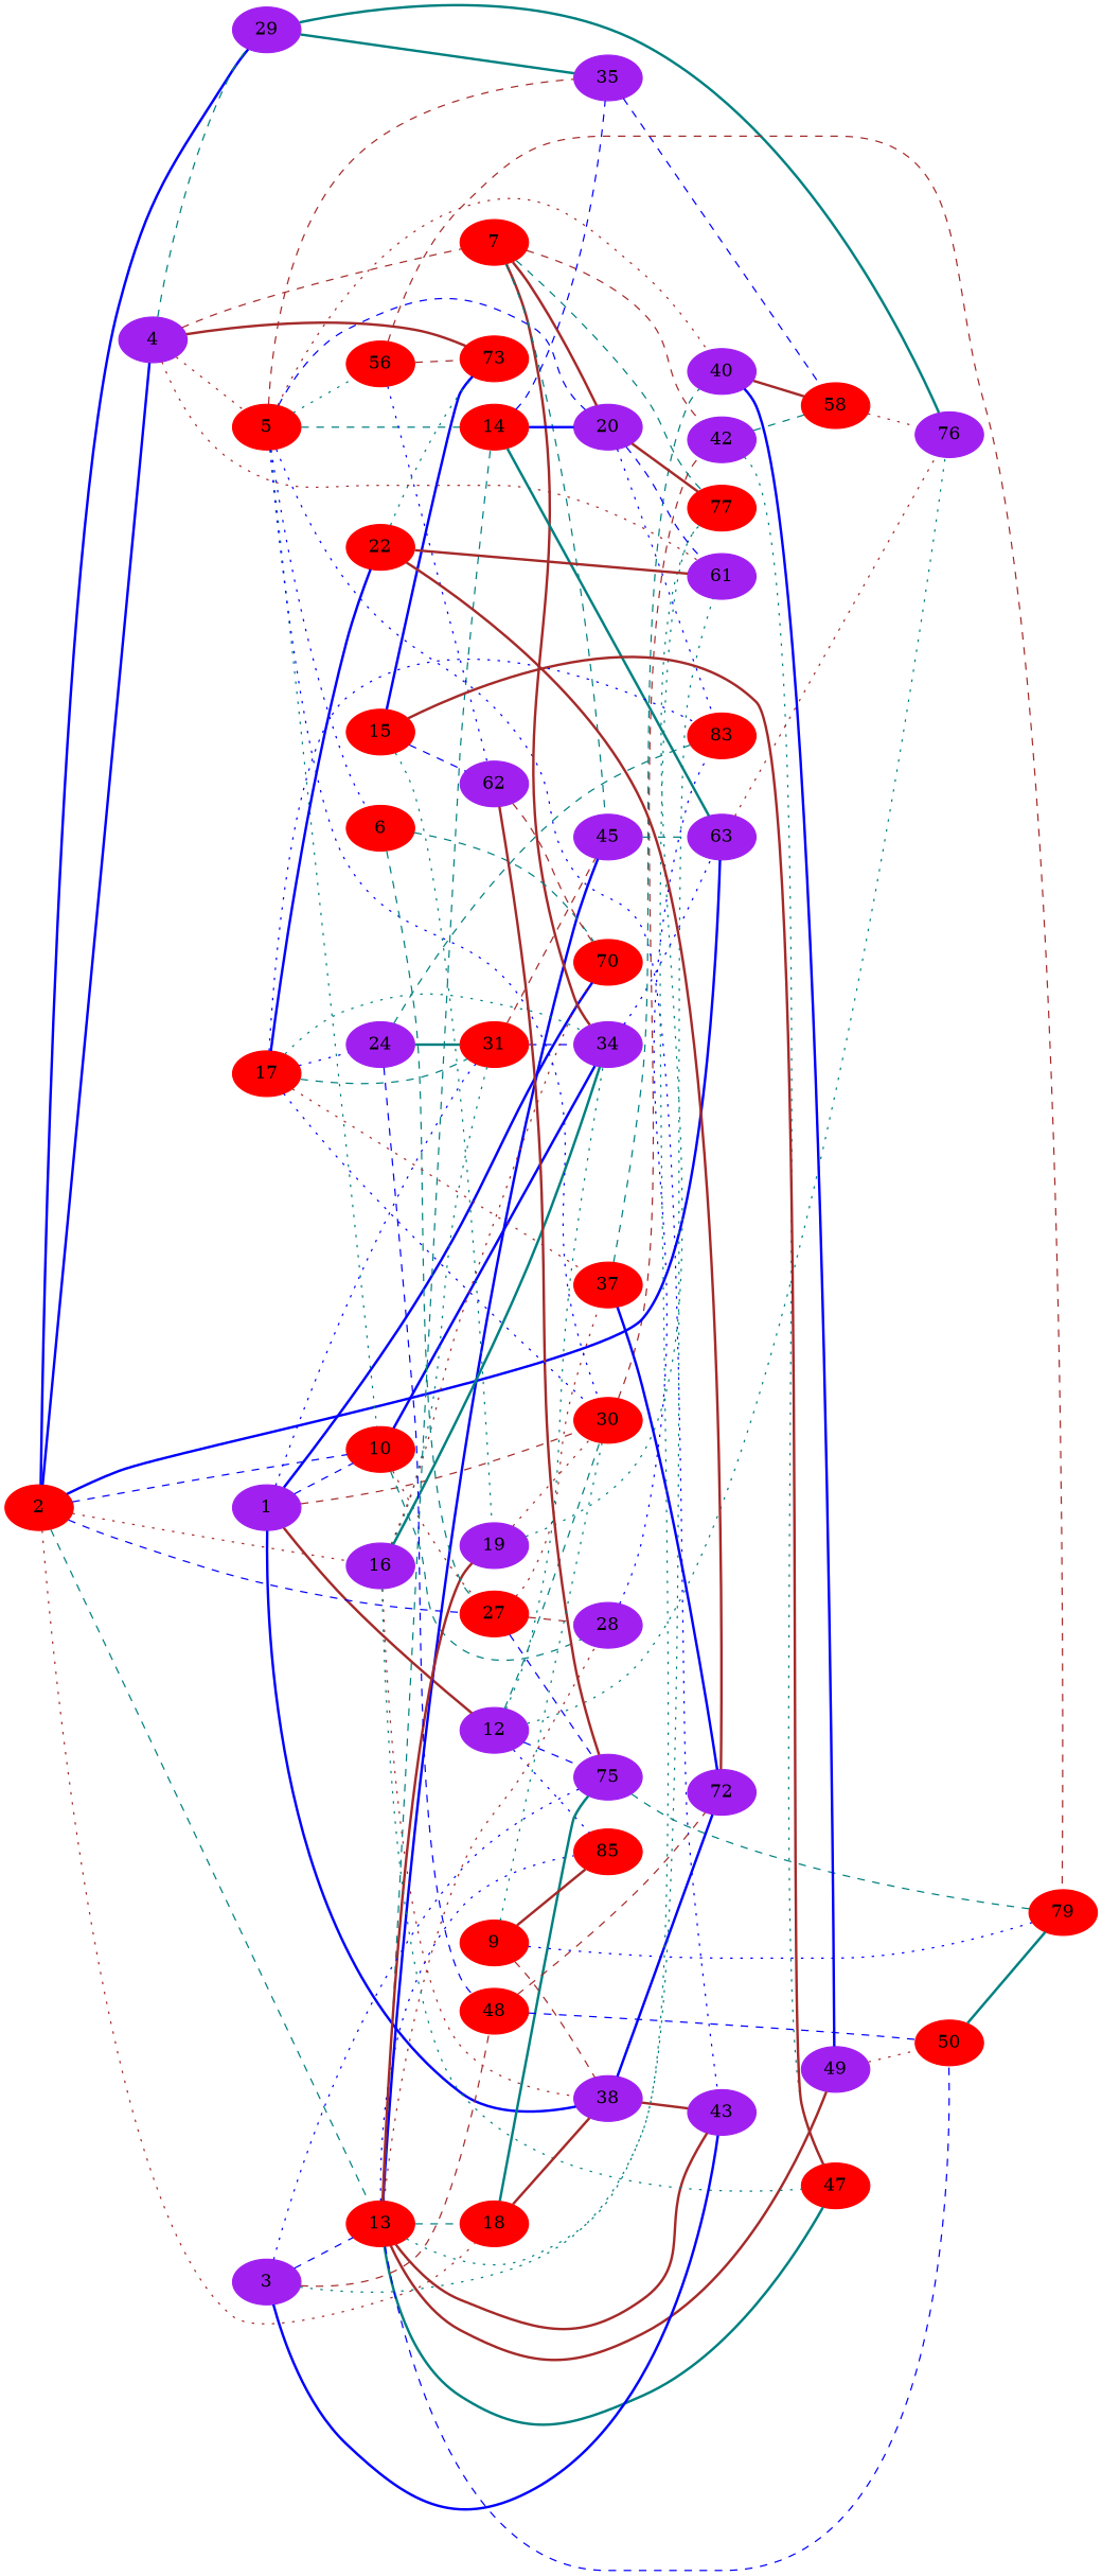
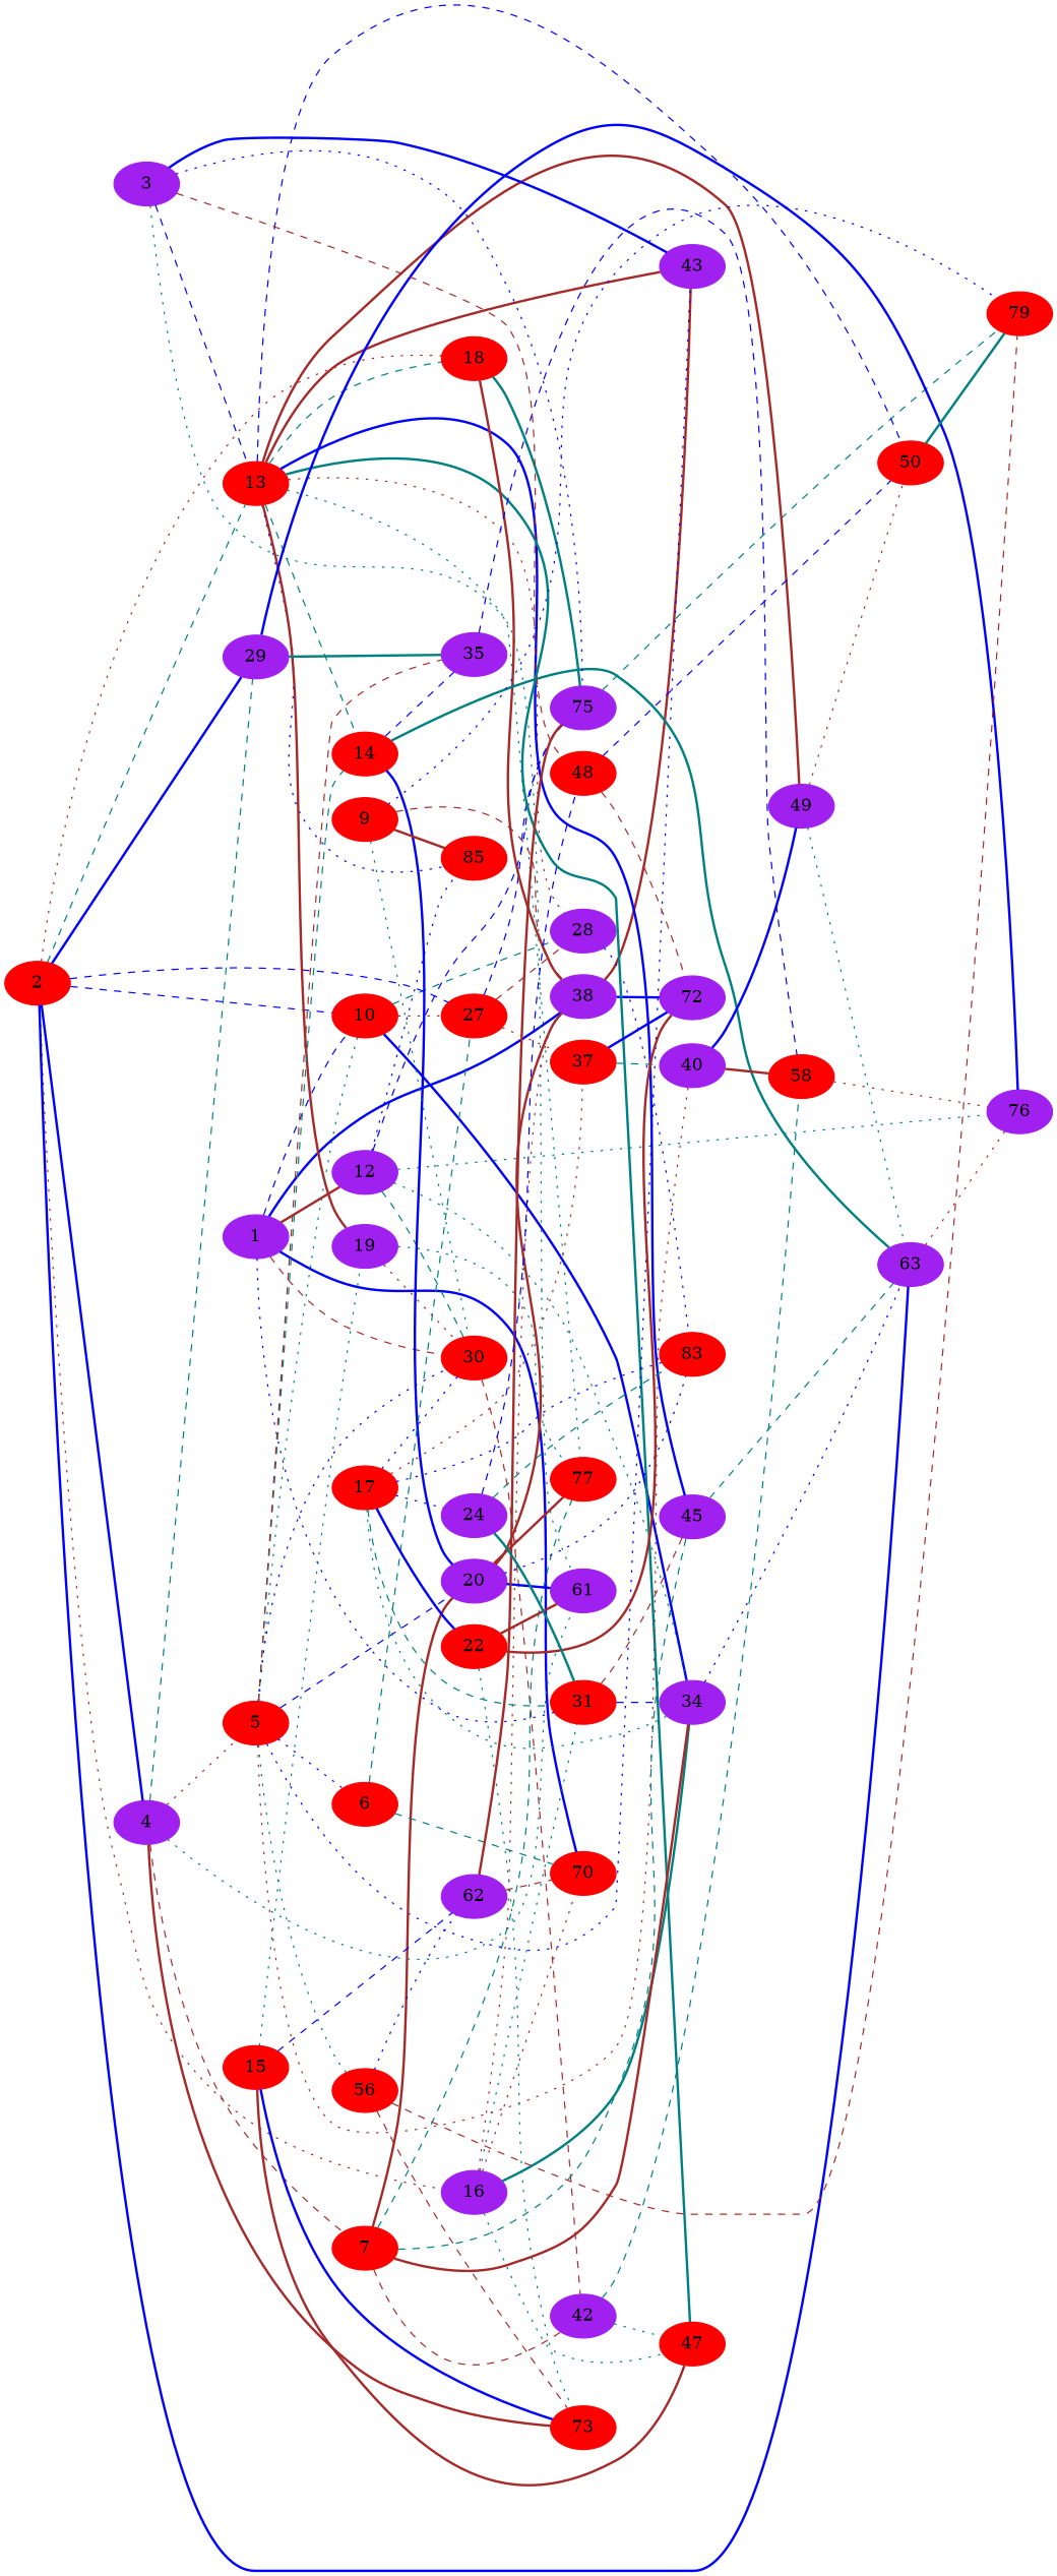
  graph {
    rankdir=LR
    node [color=red style=filled]
    edge [color=blue style=dashed]
    1 [color=purple super="+51"]
    10 [super="+65"]
    12 [color=purple super="+69"]
    30 [super="+59"]
    31 [super="+67"]
    38 [color=purple super="+41"]
    70
    27 [super="+46"]
    34 [color=purple super="+66+71"]
    28 [color=purple]
    75 [color=purple super="+78"]
    85
    76 [color=purple]
    42 [color=purple]
    45 [color=purple]
    43 [color=purple]
    72 [color=purple]
    2 [super="+8+25"]
    4 [color=purple super="+64"]
    13 [super="+21+23+36"]
    16 [color=purple super="+57"]
    18
    29 [color=purple]
    63 [color=purple super="+80"]
    5 [super="+26"]
    7 [super="+68"]
    61 [color=purple]
    73
    14 [super="+39"]
    19 [color=purple]
    47
    49 [color=purple]
    50
    37
    35 [color=purple]
    3 [color=purple super="+11"]
    48
    77
    20 [color=purple super="+54"]
    83
    79
    6
    40 [color=purple]
    56
    58
    62 [color=purple]
    9
    15
    17 [super="+33+52"]
    22
    24 [color=purple]
    1 -- 10
    1 -- 12 [color=brown style=bold]
    1 -- 30 [color=brown]
    1 -- 31 [style=dotted]
    1 -- 38 [style=bold]
    1 -- 70 [style=bold]
    10 -- 27 [color=brown style=dotted]
    10 -- 34 [style=bold]
    10 -- 28 [color=teal]
    12 -- 30 [color=teal]
    12 -- 34 [color=teal style=dotted]
    12 -- 75
    12 -- 85 [style=dotted]
    12 -- 76 [color=teal style=dotted]
    30 -- 42 [color=brown]
    31 -- 34
    31 -- 45 [color=brown]
    38 -- 43 [color=brown style=bold]
    38 -- 72 [style=bold]
    27 -- 28 [color=brown]
    27 -- 75
    27 -- 37 [color=brown style=dotted]
    34 -- 63 [style=dotted]
    28 -- 83 [style=dotted]
    75 -- 79 [color=teal]
    42 -- 47 [color=teal style=dotted]
    42 -- 58 [color=teal]
    45 -- 63 [color=teal]
    2 -- 10
    2 -- 27
    2 -- 4 [style=bold]
    2 -- 13 [color=teal]
    2 -- 16 [color=brown style=dotted]
    2 -- 18 [color=brown style=dotted]
    2 -- 29 [style=bold]
    2 -- 63 [style=bold]
    4 -- 29 [color=teal]
    4 -- 5 [color=brown style=dotted]
    4 -- 7 [color=brown]
-   4 -- 61 [color=brown style=dotted]
+   4 -- 61 [color=teal style=dotted]
    4 -- 73 [color=brown style=bold]
    13 -- 28 [color=brown style=dotted]
    13 -- 85 [style=dotted weight=2]
    13 -- 45 [style=bold]
    13 -- 43 [color=brown style=bold]
    13 -- 18 [color=teal]
    13 -- 61 [color=teal style=dotted]
    13 -- 14 [color=teal]
    13 -- 19 [color=brown style=bold]
    13 -- 47 [color=teal style=bold]
    13 -- 49 [color=brown style=bold]
    13 -- 50
    16 -- 31 [color=teal style=dotted]
    16 -- 38 [color=brown style=dotted]
    16 -- 70 [color=brown style=dotted]
    16 -- 34 [color=teal style=bold]
    16 -- 47 [color=teal style=dotted]
    18 -- 38 [color=brown style=bold]
    18 -- 75 [color=teal style=bold]
-   29 -- 76 [color=teal style=bold]
+   29 -- 76 [style=bold]
    29 -- 35 [color=teal style=bold]
    63 -- 76 [color=brown style=dotted]
    5 -- 10 [color=teal style=dotted]
    5 -- 30 [style=dotted]
    5 -- 43 [style=dotted]
    5 -- 14 [color=teal weight=2]
    5 -- 35 [color=brown]
    5 -- 20
    5 -- 6 [style=dotted weight=2]
    5 -- 40 [color=brown style=dotted]
    5 -- 56 [color=teal style=dotted]
    7 -- 34 [color=brown style=bold]
    7 -- 42 [color=brown]
    7 -- 45 [color=teal]
    7 -- 77 [color=teal]
    7 -- 20 [color=brown style=bold]
    14 -- 63 [color=teal style=bold]
    14 -- 35
    14 -- 20 [style=bold]
    19 -- 30 [color=brown style=dotted]
    19 -- 77 [color=teal style=dotted]
+   49 -- 63 [color=teal style=dotted]
    49 -- 50 [color=brown style=dotted]
    50 -- 79 [color=teal style=bold]
    37 -- 72 [style=bold]
    37 -- 40 [color=teal]
    35 -- 58
    3 -- 75 [style=dotted]
    3 -- 43 [style=bold]
    3 -- 13
    3 -- 48 [color=brown]
    3 -- 77 [color=teal style=dotted]
    48 -- 72 [color=brown]
    48 -- 50
-   20 -- 61
+   20 -- 38 [color=brown style=bold]
+   20 -- 61 [style=bold]
    20 -- 77 [color=brown style=bold]
    20 -- 83 [style=dotted]
    6 -- 70 [color=teal]
    6 -- 27 [color=teal]
    40 -- 49 [style=bold]
    40 -- 58 [color=brown style=bold]
    56 -- 73 [color=brown]
    56 -- 79 [color=brown]
    56 -- 62 [style=dotted]
    58 -- 76 [color=brown style=dotted]
    62 -- 70 [color=brown]
    62 -- 75 [color=brown style=bold]
    9 -- 30 [color=teal style=dotted]
    9 -- 38 [color=brown]
    9 -- 85 [color=brown style=bold]
    9 -- 79 [style=dotted]
    15 -- 73 [style=bold]
    15 -- 19 [color=teal style=dotted]
    15 -- 47 [color=brown style=bold]
    15 -- 62
    17 -- 30 [style=dotted weight=2]
    17 -- 31 [color=teal]
    17 -- 34 [color=teal style=dotted]
    17 -- 37 [color=brown style=dotted]
    17 -- 83 [style=dotted]
    17 -- 22 [style=bold]
    17 -- 24 [style=dotted]
    22 -- 72 [color=brown style=bold]
    22 -- 61 [color=brown style=bold]
    22 -- 73 [color=teal style=dotted]
    24 -- 31 [color=teal style=bold]
    24 -- 48
    24 -- 83 [color=teal]
  }
